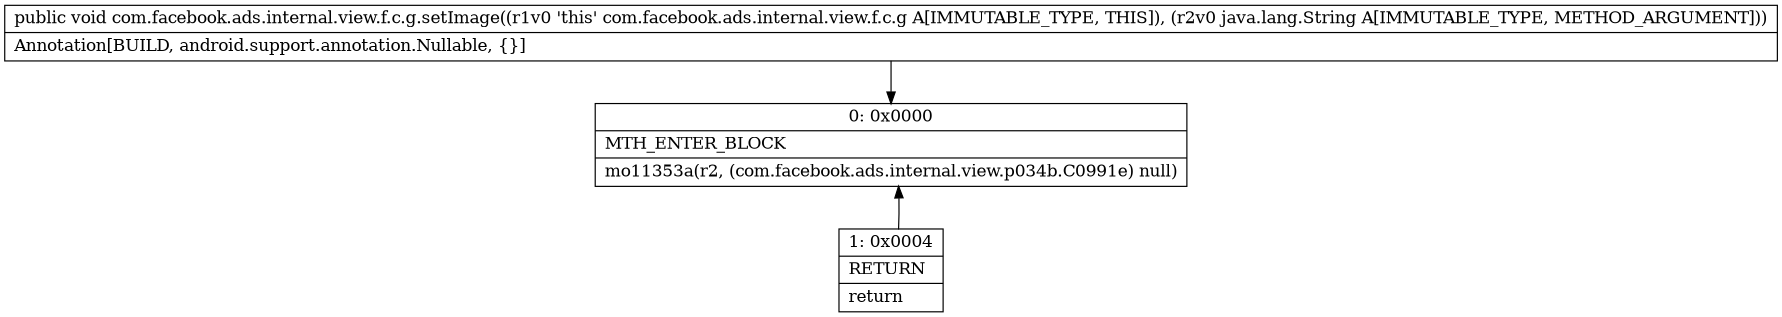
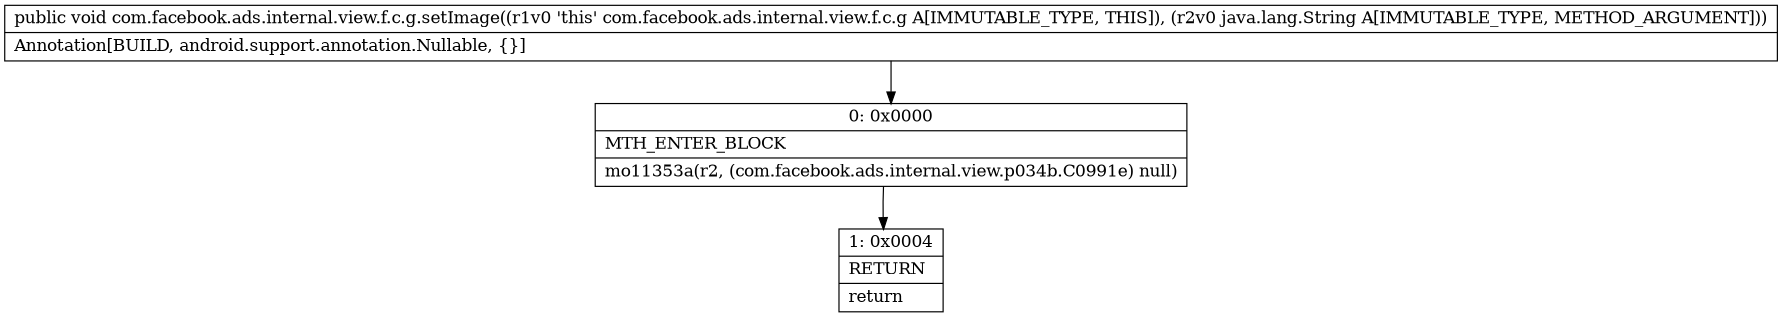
  digraph {
    node [shape=record]
    n1 [label="{0\:\ 0x0000|MTH_ENTER_BLOCK\l|mo11353a(r2, (com.facebook.ads.internal.view.p034b.C0991e) null)\l}"]
    n2 [label="{1\:\ 0x0004|RETURN\l|return\l}"]
    n3 [label="{public void com.facebook.ads.internal.view.f.c.g.setImage((r1v0 'this' com.facebook.ads.internal.view.f.c.g A[IMMUTABLE_TYPE, THIS]), (r2v0 java.lang.String A[IMMUTABLE_TYPE, METHOD_ARGUMENT]))  | Annotation[BUILD, android.support.annotation.Nullable, \{\}]\l}"]
-   n2 -> n1
+   n1 -> n2
    n3 -> n1
  }
